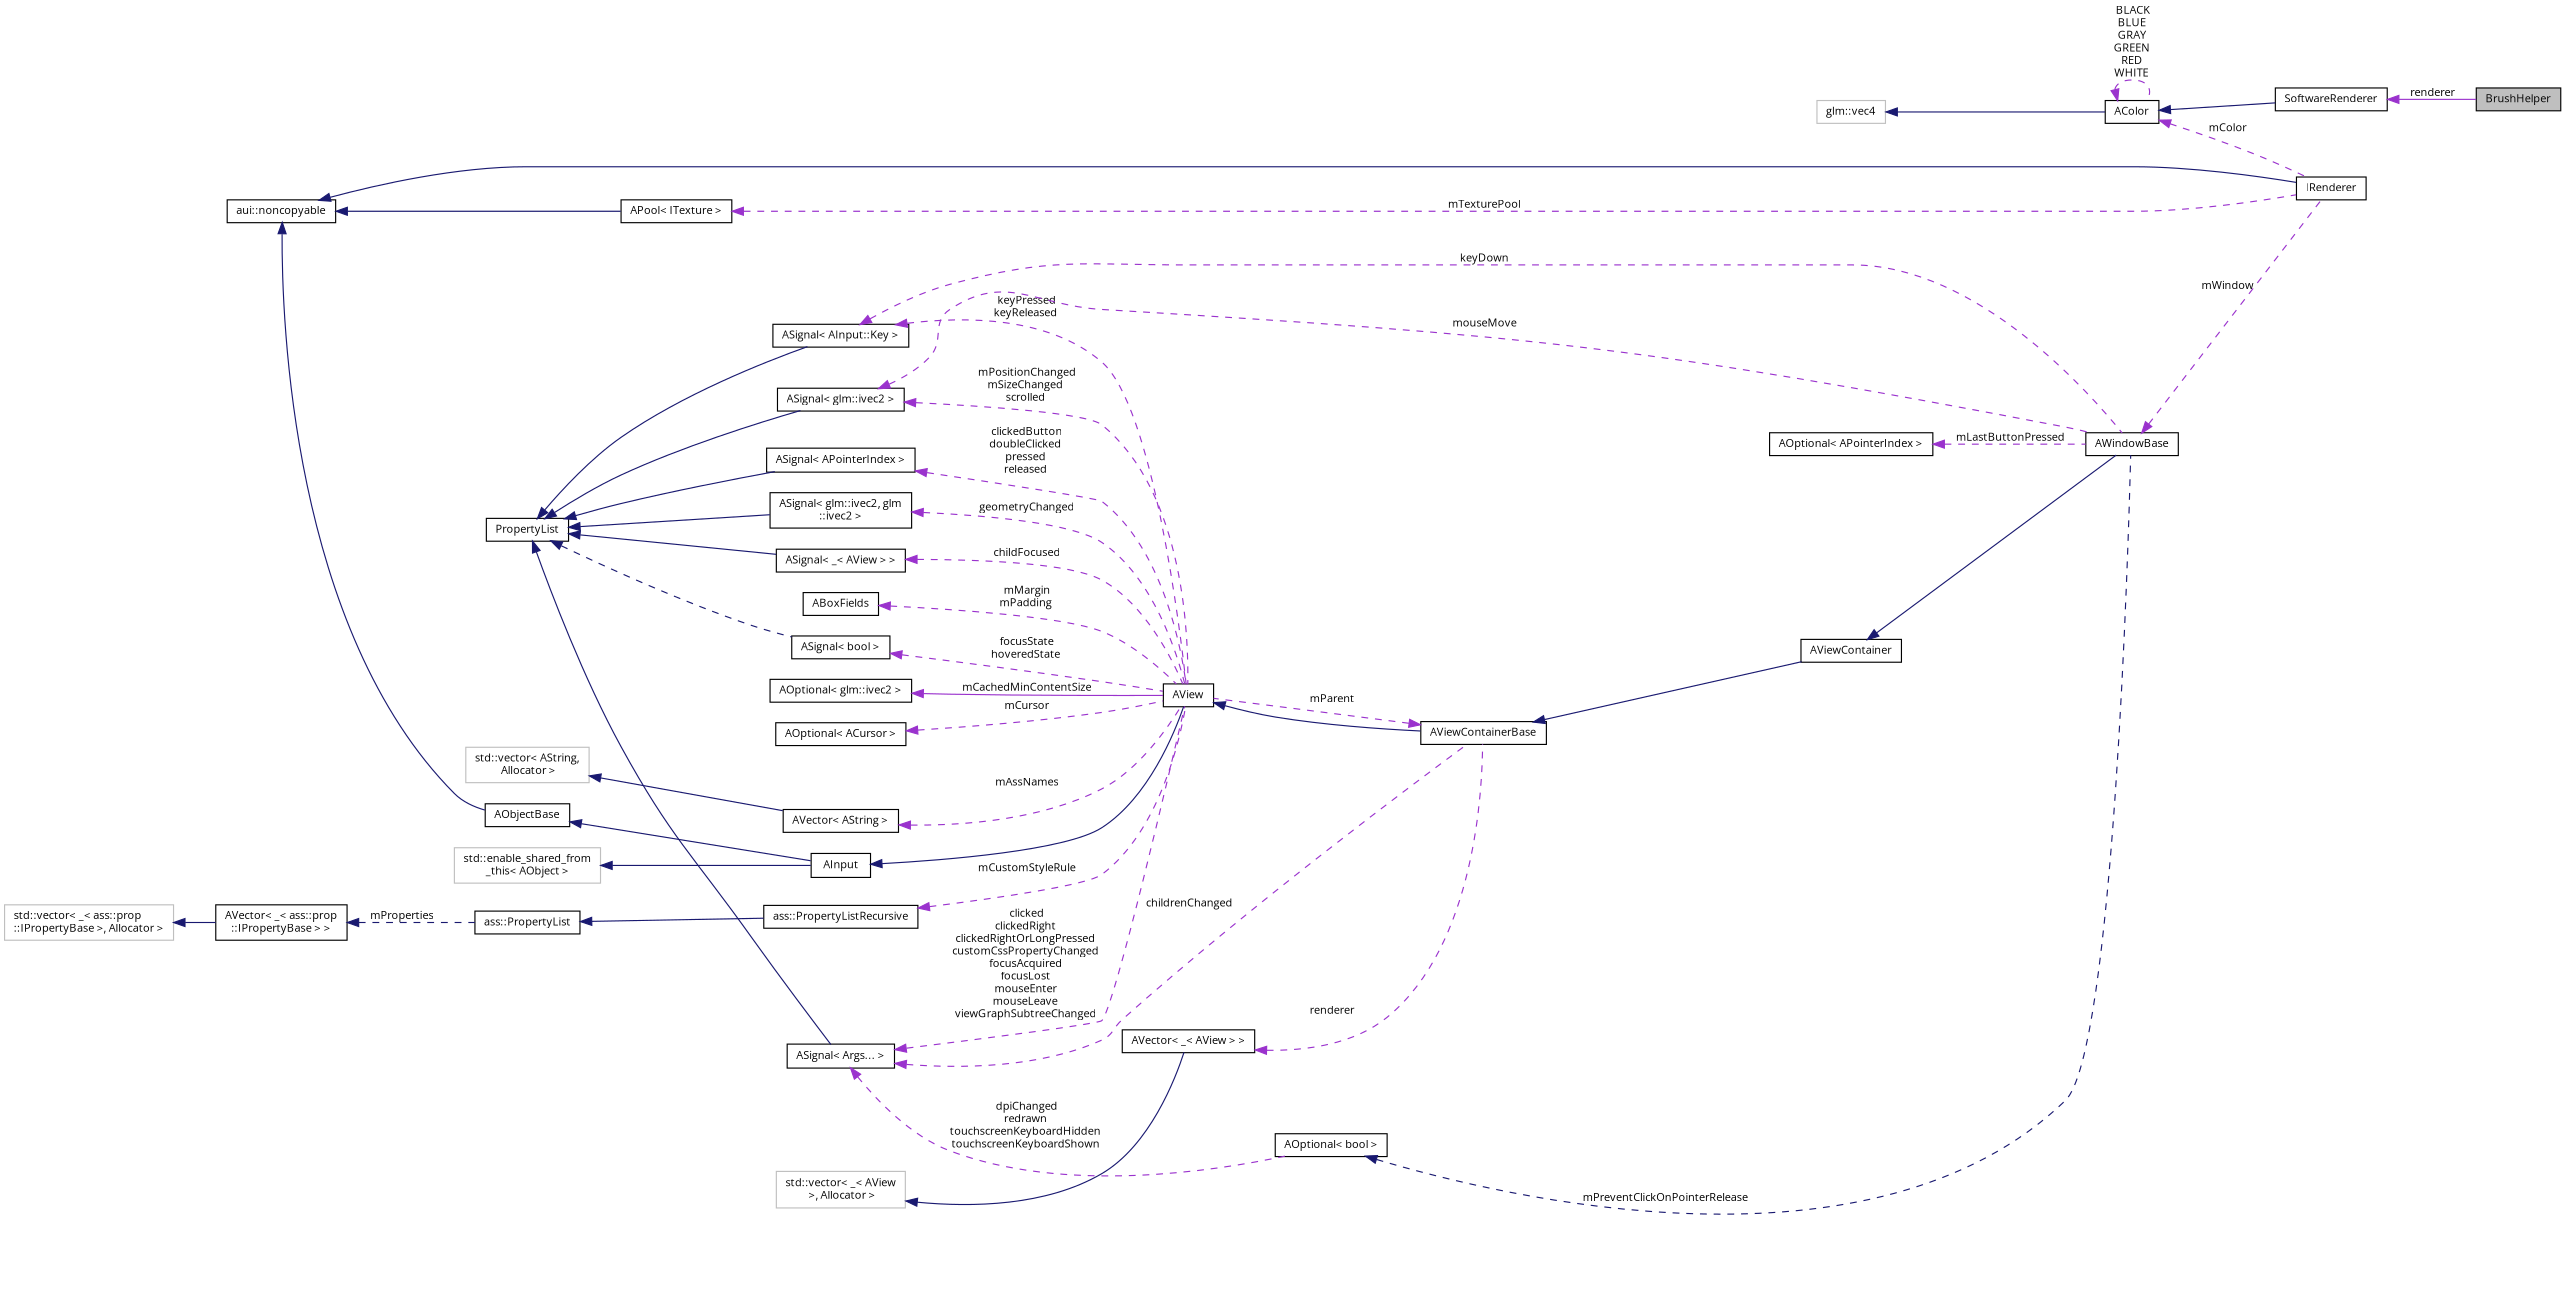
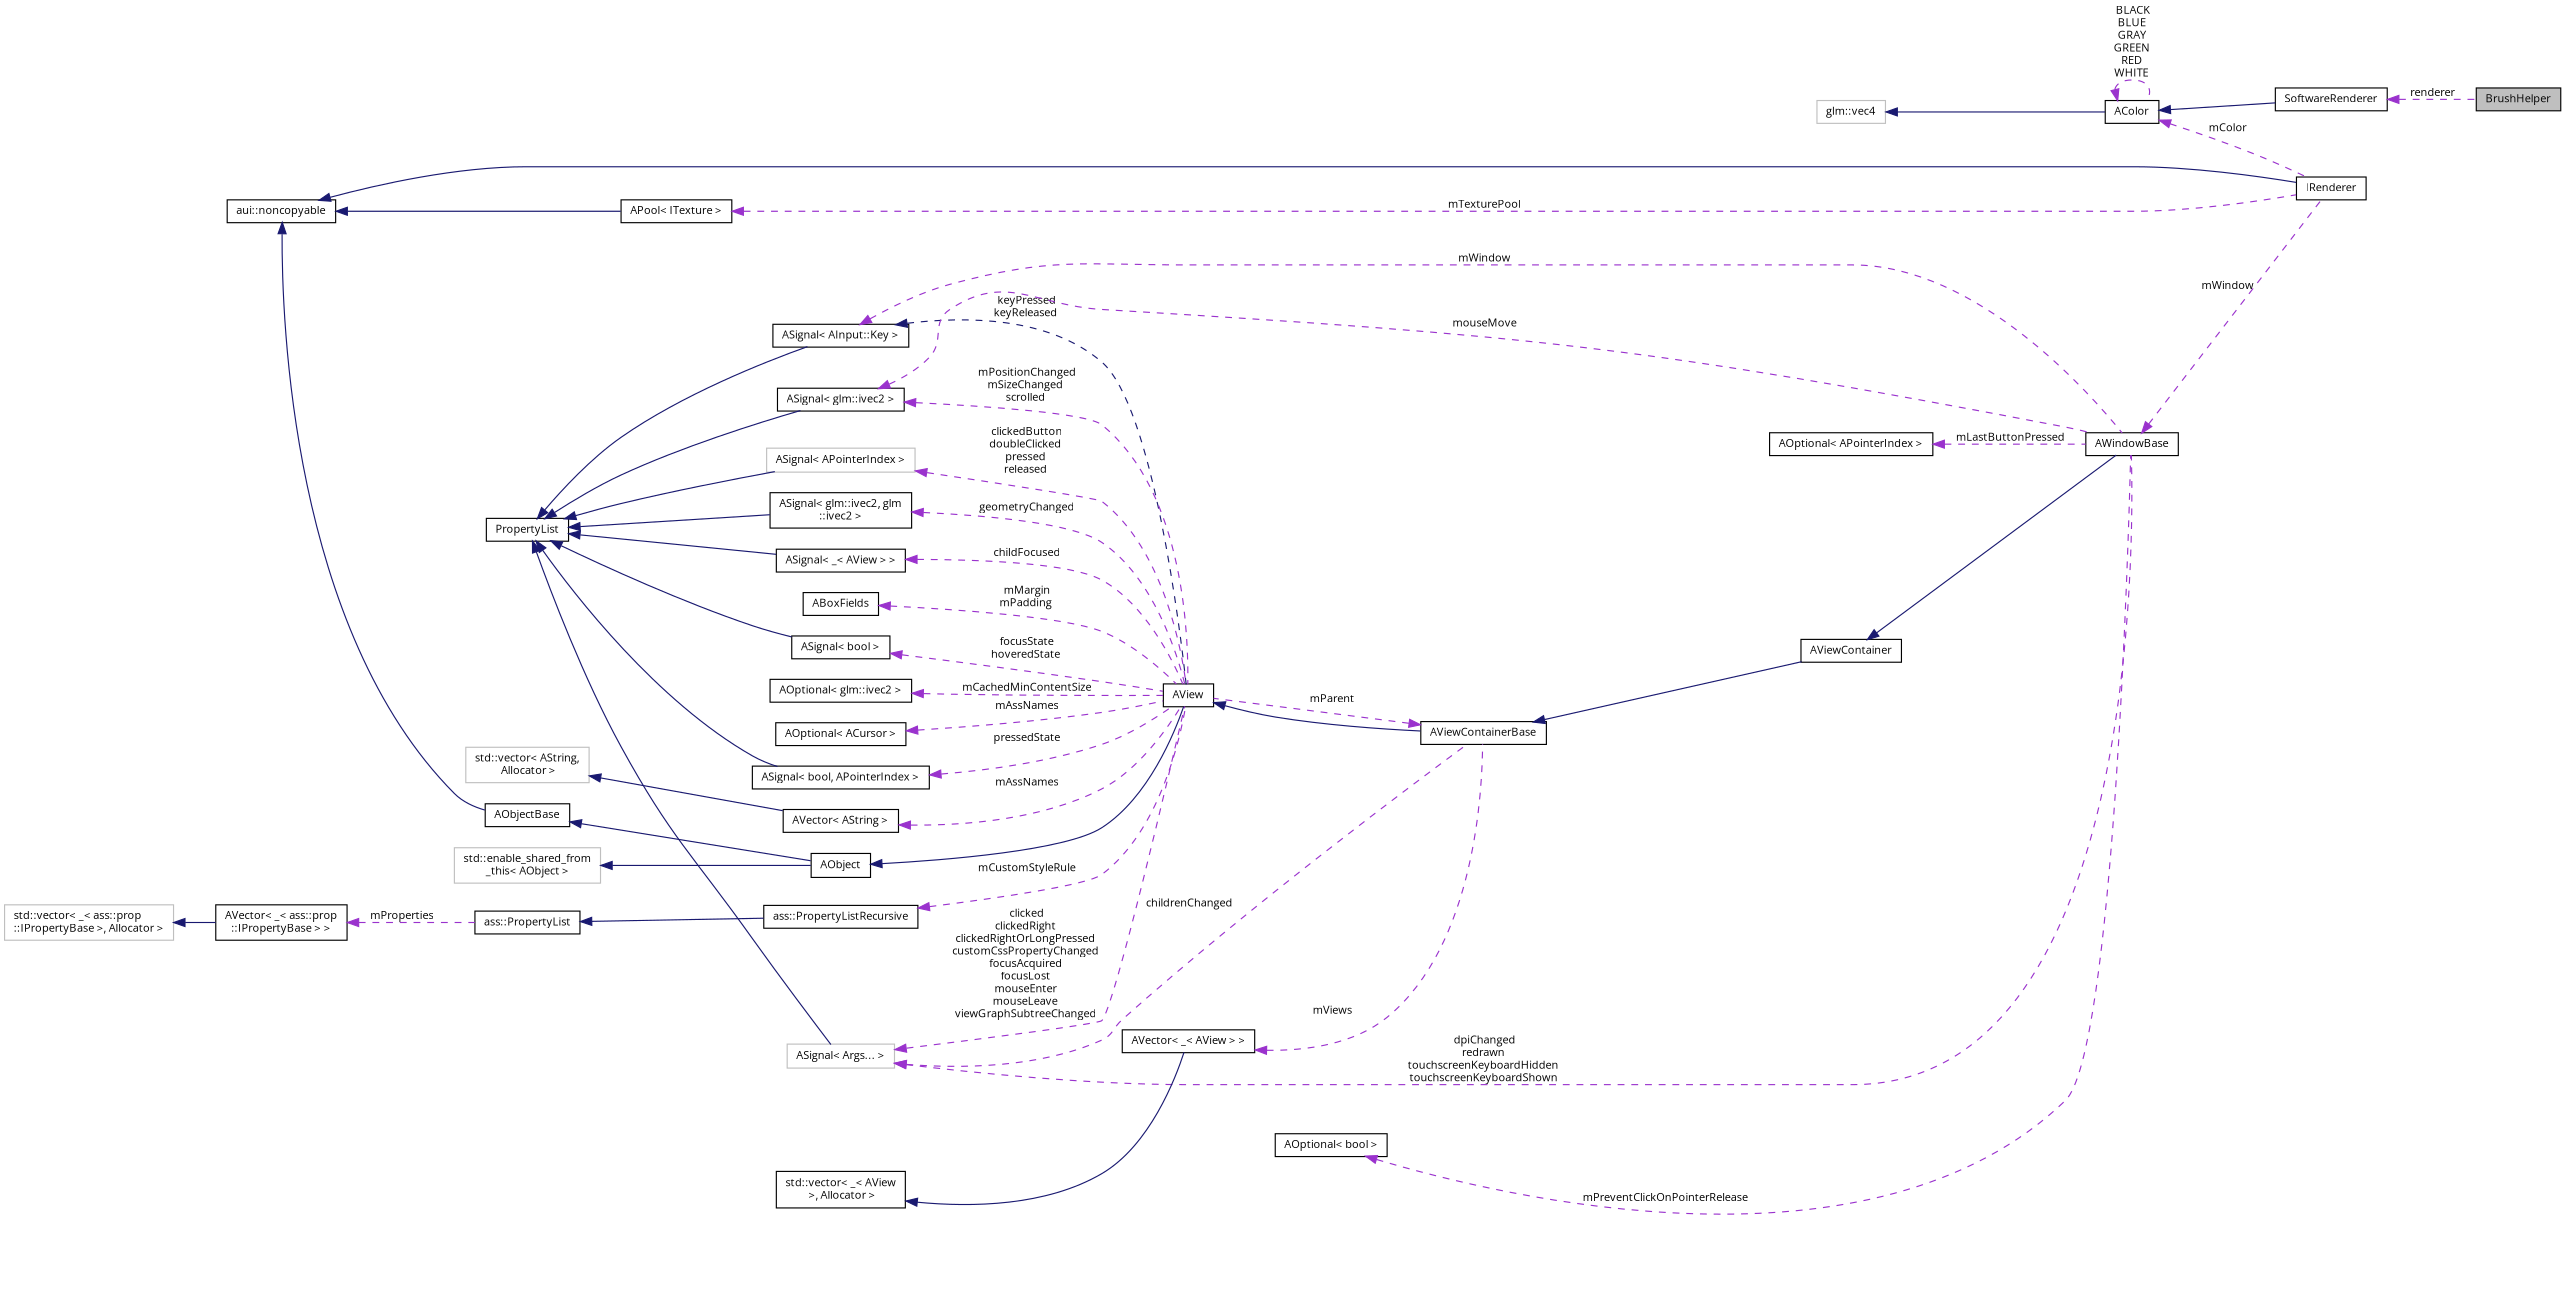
  digraph {
    fontname="Open Sans"
    rankdir=LR
    node [color=black fillcolor=white fontname="Open Sans" fontsize=10 shape=record style=filled]
    edge [color=darkorchid3 dir=back fontname="Open Sans" fontsize=10 labelfontname=Helvetica labelfontsize=10 style=dashed]
    n1 [fillcolor=grey75 fontcolor=black height=0.2 label=BrushHelper width=0.4]
    n2 [height=0.2 label=SoftwareRenderer width=0.4]
    n3 [height=0.2 label=IRenderer width=0.4]
    n4 [height=0.2 label="aui::noncopyable" width=0.4]
    n5 [height=0.2 label="APool\< ITexture \>" width=0.4]
    n6 [height=0.2 label=AObjectBase width=0.4]
-   n7 [height=0.2 label=AInput width=0.4]
+   n7 [height=0.2 label=AObject width=0.4]
    n8 [height=0.2 label=AColor width=0.4]
    n9 [color=grey75 height=0.2 label="glm::vec4" width=0.4]
    n10 [height=0.2 label=AWindowBase width=0.4]
    n11 [height=0.2 label=AViewContainer width=0.4]
    n12 [height=0.2 label=AViewContainerBase width=0.4]
    n13 [height=0.2 label=AView width=0.4]
    n14 [color=grey75 height=0.2 label="std::enable_shared_from\l_this\< AObject \>" width=0.4]
    n15 [height=0.2 label="AVector\< AString \>" width=0.4]
    n16 [color=grey75 height=0.2 label="std::vector\< AString,\l Allocator \>" width=0.4]
-   n17 [height=0.2 label="ASignal\< Args... \>" width=0.4]
+   n17 [color=grey75 height=0.2 label="ASignal\< Args... \>" width=0.4]
    n18 [height=0.2 label=PropertyList width=0.4]
    n19 [height=0.2 label="ASignal\< _\< AView \> \>" width=0.4]
    n20 [height=0.2 label="ASignal\< AInput::Key \>" width=0.4]
-   n21 [height=0.2 label="ASignal\< APointerIndex \>" width=0.4]
+   n21 [color=grey75 height=0.2 label="ASignal\< APointerIndex \>" width=0.4]
    n22 [height=0.2 label="ASignal\< glm::ivec2, glm\l::ivec2 \>" width=0.4]
    n23 [height=0.2 label="ASignal\< glm::ivec2 \>" width=0.4]
    n24 [height=0.2 label="ASignal\< bool \>" width=0.4]
+   n25 [height=0.2 label="ASignal\< bool, APointerIndex \>" width=0.4]
    n26 [height=0.2 label="ass::PropertyListRecursive" width=0.4]
    n27 [height=0.2 label="ass::PropertyList" width=0.4]
    n28 [height=0.2 label="AVector\< _\< ass::prop\l::IPropertyBase \> \>" width=0.4]
    n29 [color=grey75 height=0.2 label="std::vector\< _\< ass::prop\l::IPropertyBase \>, Allocator \>" width=0.4]
    n30 [height=0.2 label="AOptional\< glm::ivec2 \>" width=0.4]
    n31 [height=0.2 label="AOptional\< ACursor \>" width=0.4]
    n32 [height=0.2 label=ABoxFields width=0.4]
    n33 [height=0.2 label="AVector\< _\< AView \> \>" width=0.4]
-   n34 [color=grey75 height=0.2 label="std::vector\< _\< AView\l \>, Allocator \>" width=0.4]
+   n34 [height=0.2 label="std::vector\< _\< AView\l \>, Allocator \>" width=0.4]
    n35 [height=0.2 label="AOptional\< APointerIndex \>" width=0.4]
    n36 [height=0.2 label="AOptional\< bool \>" width=0.4]
-   n2 -> n1 [label=" renderer" style=solid]
+   n2 -> n1 [label=" renderer"]
    n4 -> n3 [color=midnightblue style=solid]
    n4 -> n5 [color=midnightblue style=solid]
    n4 -> n6 [color=midnightblue style=solid]
    n5 -> n3 [label=" mTexturePool"]
    n6 -> n7 [color=midnightblue style=solid]
    n7 -> n13 [color=midnightblue style=solid]
    n8 -> n2 [color=midnightblue style=solid]
    n8 -> n3 [label=" mColor"]
    n8 -> n8 [label=" BLACK\nBLUE\nGRAY\nGREEN\nRED\nWHITE"]
    n9 -> n8 [color=midnightblue style=solid]
    n10 -> n3 [label=" mWindow"]
    n11 -> n10 [color=midnightblue style=solid]
    n12 -> n11 [color=midnightblue style=solid]
    n12 -> n13 [label=" mParent"]
    n13 -> n12 [color=midnightblue style=solid]
    n14 -> n7 [color=midnightblue style=solid]
    n15 -> n13 [label=" mAssNames"]
    n16 -> n15 [color=midnightblue style=solid]
-   n17 -> n36 [label=" dpiChanged\nredrawn\ntouchscreenKeyboardHidden\ntouchscreenKeyboardShown"]
+   n17 -> n10 [label=" dpiChanged\nredrawn\ntouchscreenKeyboardHidden\ntouchscreenKeyboardShown"]
    n17 -> n12 [label=" childrenChanged"]
    n17 -> n13 [label=" clicked\nclickedRight\nclickedRightOrLongPressed\ncustomCssPropertyChanged\nfocusAcquired\nfocusLost\nmouseEnter\nmouseLeave\nviewGraphSubtreeChanged"]
    n18 -> n17 [color=midnightblue style=solid]
    n18 -> n19 [color=midnightblue style=solid]
    n18 -> n20 [color=midnightblue style=solid]
    n18 -> n21 [color=midnightblue style=solid]
    n18 -> n22 [color=midnightblue style=solid]
    n18 -> n23 [color=midnightblue style=solid]
-   n18 -> n24 [color=midnightblue]
+   n18 -> n24 [color=midnightblue style=solid]
+   n18 -> n25 [color=midnightblue style=solid]
    n19 -> n13 [label=" childFocused"]
-   n20 -> n10 [label=" keyDown"]
-   n20 -> n13 [label=" keyPressed\nkeyReleased"]
+   n20 -> n10 [label=" mWindow"]
+   n20 -> n13 [color=midnightblue label=" keyPressed\nkeyReleased"]
    n21 -> n13 [label=" clickedButton\ndoubleClicked\npressed\nreleased"]
    n22 -> n13 [label=" geometryChanged"]
    n23 -> n10 [label=" mouseMove"]
    n23 -> n13 [label=" mPositionChanged\nmSizeChanged\nscrolled"]
    n24 -> n13 [label=" focusState\nhoveredState"]
+   n25 -> n13 [label=" pressedState"]
    n26 -> n13 [label=" mCustomStyleRule"]
    n27 -> n26 [color=midnightblue style=solid]
-   n28 -> n27 [color=midnightblue label=" mProperties"]
+   n28 -> n27 [label=" mProperties"]
    n29 -> n28 [color=midnightblue style=solid]
-   n30 -> n13 [label=" mCachedMinContentSize" style=solid]
-   n31 -> n13 [label=" mCursor"]
+   n30 -> n13 [label=" mCachedMinContentSize"]
+   n31 -> n13 [label=" mAssNames"]
    n32 -> n13 [label=" mMargin\nmPadding"]
-   n33 -> n12 [label=" renderer"]
+   n33 -> n12 [label=" mViews"]
    n34 -> n33 [color=midnightblue style=solid]
    n35 -> n10 [label=" mLastButtonPressed"]
-   n36 -> n10 [color=midnightblue label=" mPreventClickOnPointerRelease"]
+   n36 -> n10 [label=" mPreventClickOnPointerRelease"]
  }
